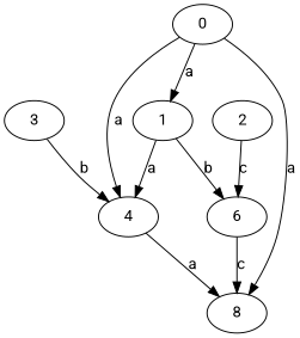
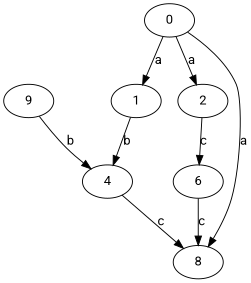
  strict digraph {
    fontname=Roboto
    node [fontname=Roboto]
    edge [fontname=Roboto]
-   3
+   3 [label=9]
    4
    8
    0
    1
    6
    2
    3 -> 4 [label=b]
-   4 -> 8 [label=a]
-   0 -> 4 [label=a]
+   4 -> 8 [label=c]
+   0 -> 2 [label=a]
    0 -> 8 [label=a]
    0 -> 1 [label=a]
-   1 -> 4 [label=a]
-   1 -> 6 [label=b]
+   1 -> 4 [label=b]
    6 -> 8 [label=c]
    2 -> 6 [label=c]
  }
